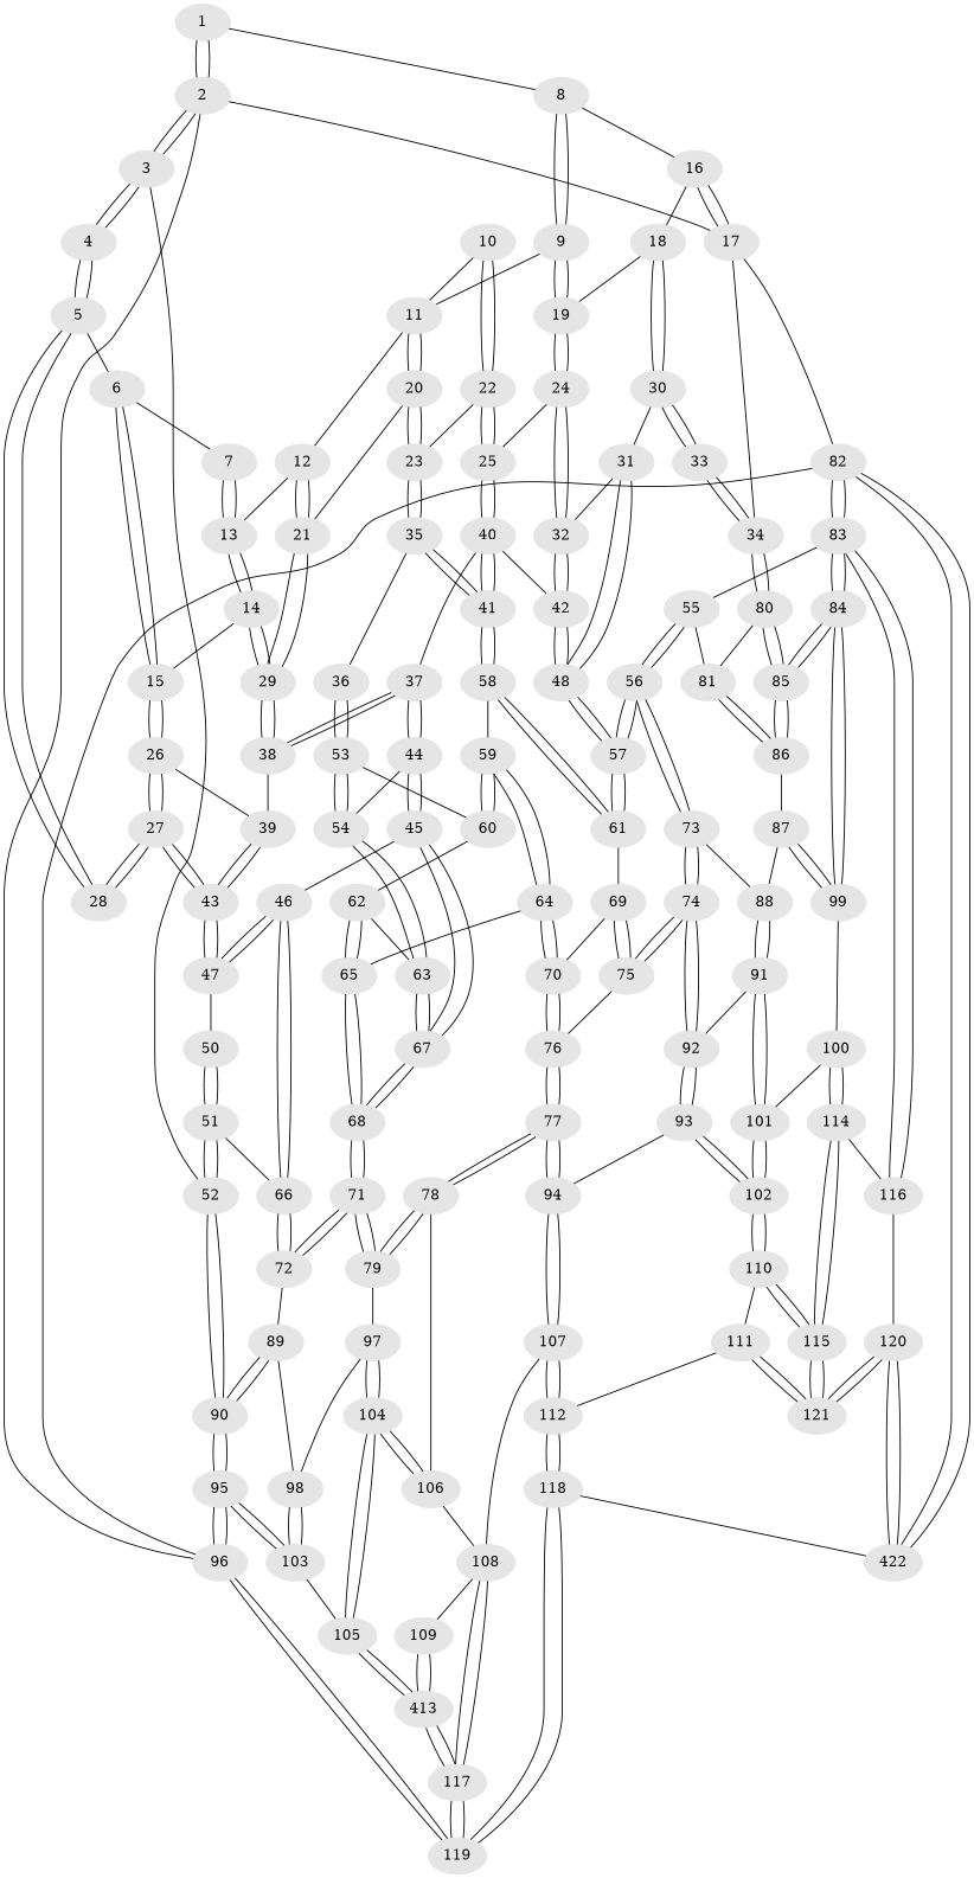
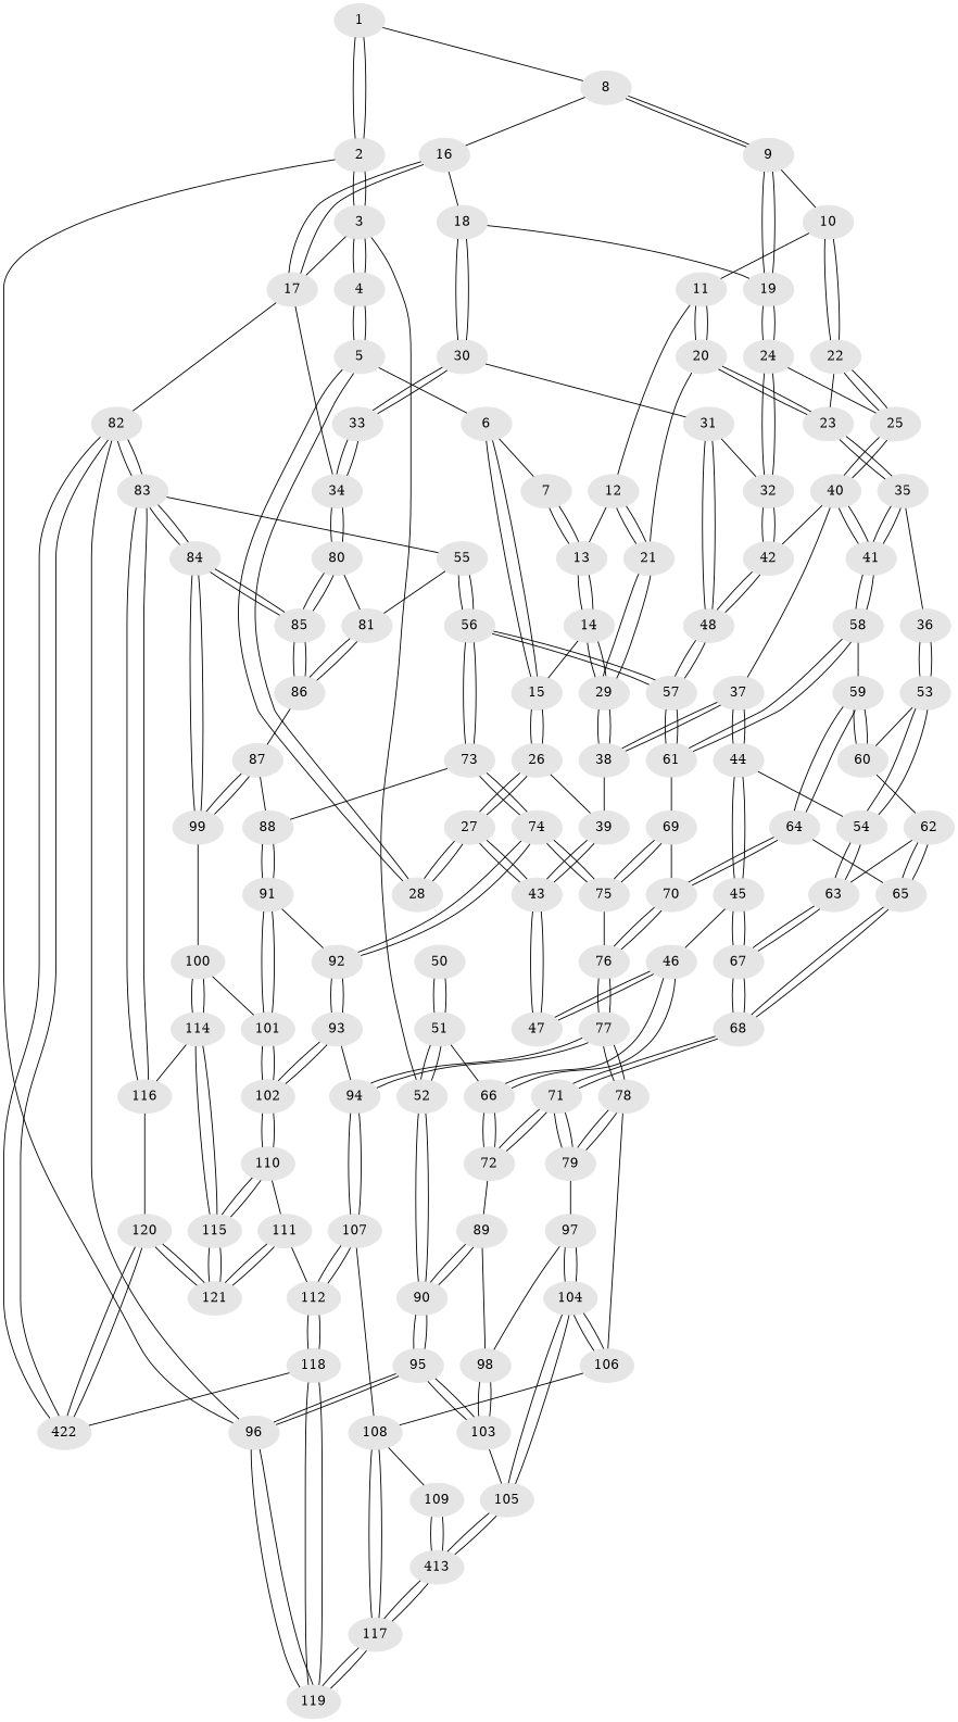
  graph {
    node [color=gray90 style=filled]
    1
    2
    8
    3
    17
    96
    9
    16
    4
    52
    34
    82
    119
    5
    90
    6
    28
    7
    15
    13
    26
    14
    10
    19
    18
    11
    22
    24
    12
    20
    23
    25
    21
    29
    38
    27
    39
    30
    80
    83
    n41 [label=422]
    31
    33
    32
    35
    40
    36
    41
    42
    37
    43
    47
    48
    57
    55
    56
    81
    85
    53
    58
    44
    54
    60
    45
    61
    59
    50
    46
    67
    63
    66
    68
    72
    51
    95
    62
    73
    86
    74
    88
    69
    64
    65
    70
    75
    76
    71
    89
    79
    77
    97
    98
    92
    91
    93
    78
    94
    106
    107
    108
    104
    87
    84
    116
    99
    120
    100
    101
    103
    102
    110
    112
    105
    114
    115
    111
    n117 [label=413]
    117
    109
    118
    121
    1 -- 2
    1 -- 2
    1 -- 8
    2 -- 3
    2 -- 3
-   2 -- 17
+   3 -- 17
    2 -- 96
    8 -- 9
    8 -- 9
    8 -- 16
    3 -- 4
    3 -- 4
    3 -- 52
    17 -- 34
    17 -- 82
    96 -- 119
    96 -- 119
-   9 -- 11
+   9 -- 10
    9 -- 19
    9 -- 19
    16 -- 17
    16 -- 17
    16 -- 18
    4 -- 5
    4 -- 5
    52 -- 90
    52 -- 90
    34 -- 80
    34 -- 80
    82 -- 96
    82 -- 83
    82 -- 83
    82 -- n41
    82 -- n41
    5 -- 6
    5 -- 28
    5 -- 28
    90 -- 95
    90 -- 95
    6 -- 7
    6 -- 15
    6 -- 15
    7 -- 13
    7 -- 13
    15 -- 26
    15 -- 26
    13 -- 14
    13 -- 14
    26 -- 27
    26 -- 27
    26 -- 39
    14 -- 15
    14 -- 29
    14 -- 29
    10 -- 11
    10 -- 22
    10 -- 22
    19 -- 24
    19 -- 24
    18 -- 19
    18 -- 30
    18 -- 30
    11 -- 12
    11 -- 20
    11 -- 20
    22 -- 23
    22 -- 25
    22 -- 25
    24 -- 25
    24 -- 32
    24 -- 32
    12 -- 13
    12 -- 21
    12 -- 21
    20 -- 23
    20 -- 23
    20 -- 21
    23 -- 35
    23 -- 35
    25 -- 40
    25 -- 40
    21 -- 29
    21 -- 29
    29 -- 38
    29 -- 38
    38 -- 39
    27 -- 28
    27 -- 28
    27 -- 43
    27 -- 43
    39 -- 43
    39 -- 43
    30 -- 31
    30 -- 33
    30 -- 33
    80 -- 81
    80 -- 85
    80 -- 85
    83 -- 55
    83 -- 84
    83 -- 84
    83 -- 116
    83 -- 116
    31 -- 32
    31 -- 48
    31 -- 48
    33 -- 34
    33 -- 34
    32 -- 42
    32 -- 42
    35 -- 36
    35 -- 41
    35 -- 41
    40 -- 41
    40 -- 41
    40 -- 42
    40 -- 37
    36 -- 53
    36 -- 53
    41 -- 58
    41 -- 58
    42 -- 48
    42 -- 48
    37 -- 38
    37 -- 38
    37 -- 44
    37 -- 44
    43 -- 47
    43 -- 47
-   47 -- 50
    48 -- 57
    48 -- 57
    57 -- 61
    57 -- 61
    55 -- 56
    55 -- 56
    55 -- 81
    56 -- 57
    56 -- 57
    56 -- 73
    56 -- 73
    81 -- 86
    81 -- 86
    85 -- 86
    85 -- 86
    53 -- 54
    53 -- 54
    53 -- 60
    58 -- 61
    58 -- 61
    58 -- 59
    44 -- 54
    44 -- 45
    44 -- 45
    54 -- 63
    54 -- 63
    60 -- 62
    45 -- 46
    45 -- 67
    45 -- 67
    61 -- 69
    59 -- 60
    59 -- 60
    59 -- 64
    59 -- 64
    50 -- 51
    50 -- 51
    46 -- 47
    46 -- 47
    46 -- 66
    46 -- 66
    67 -- 68
    67 -- 68
    63 -- 67
    63 -- 67
    66 -- 72
    66 -- 72
    68 -- 71
    68 -- 71
    72 -- 89
    51 -- 52
    51 -- 52
    51 -- 66
    95 -- 96
    95 -- 96
    95 -- 103
    95 -- 103
    62 -- 63
    62 -- 65
    62 -- 65
    73 -- 74
    73 -- 74
    73 -- 88
    86 -- 87
    74 -- 75
    74 -- 75
    74 -- 92
    74 -- 92
    88 -- 91
    88 -- 91
    69 -- 70
    69 -- 75
    69 -- 75
    64 -- 65
    64 -- 70
    64 -- 70
    65 -- 68
    65 -- 68
    70 -- 76
    70 -- 76
    75 -- 76
    76 -- 77
    76 -- 77
    71 -- 72
    71 -- 72
    71 -- 79
    71 -- 79
    89 -- 90
    89 -- 90
    89 -- 98
    79 -- 97
    77 -- 78
    77 -- 78
    77 -- 94
    77 -- 94
    97 -- 98
    97 -- 104
    97 -- 104
    98 -- 103
    98 -- 103
    92 -- 93
    92 -- 93
    91 -- 92
    91 -- 101
    91 -- 101
    93 -- 94
    93 -- 102
    93 -- 102
    78 -- 79
    78 -- 79
    78 -- 106
    94 -- 107
    94 -- 107
    106 -- 108
    107 -- 108
    107 -- 112
    107 -- 112
    108 -- 117
    108 -- 117
    108 -- 109
    104 -- 106
    104 -- 106
    104 -- 105
    104 -- 105
    87 -- 88
    87 -- 99
    87 -- 99
    84 -- 85
    84 -- 85
    84 -- 99
    84 -- 99
    116 -- 120
    99 -- 100
    120 -- n41
    120 -- n41
    120 -- 121
    120 -- 121
    100 -- 101
    100 -- 114
    100 -- 114
    101 -- 102
    101 -- 102
    103 -- 105
    102 -- 110
    102 -- 110
    110 -- 115
    110 -- 115
    110 -- 111
    112 -- 118
    112 -- 118
    105 -- n117
    105 -- n117
    114 -- 116
    114 -- 115
    114 -- 115
    115 -- 121
    115 -- 121
    111 -- 112
    111 -- 121
    111 -- 121
    n117 -- 117
    n117 -- 117
    117 -- 119
    117 -- 119
    109 -- n117
    109 -- n117
    118 -- 119
    118 -- 119
    118 -- n41
  }
